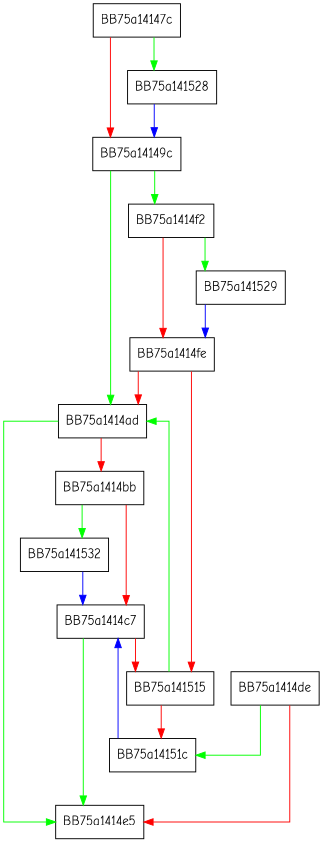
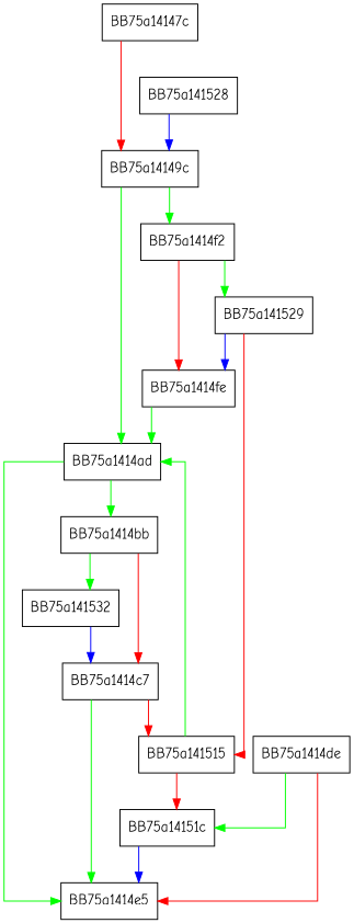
  digraph {
    fontname="Comic Neue"
    splines=ortho
    node [fontname="Comic Neue" shape=box]
    edge [color=green fontname="Comic Neue"]
    BB75a14147c
    BB75a141528
    BB75a14149c
    BB75a1414f2
    BB75a1414ad
    n6 [label=BB75a141529]
    BB75a1414fe
    BB75a1414e5
    BB75a1414bb
    BB75a141515
    BB75a141532
    BB75a1414c7
    BB75a1414de
    BB75a14151c
-   BB75a14147c -> BB75a141528
    BB75a14147c -> BB75a14149c [color=red]
    BB75a141528 -> BB75a14149c [color=blue]
    BB75a14149c -> BB75a1414f2
    BB75a14149c -> BB75a1414ad
    BB75a1414f2 -> n6
    BB75a1414f2 -> BB75a1414fe [color=red]
    BB75a1414ad -> BB75a1414e5
-   BB75a1414ad -> BB75a1414bb [color=red]
+   BB75a1414ad -> BB75a1414bb
    n6 -> BB75a1414fe [color=blue]
-   BB75a1414fe -> BB75a1414ad [color=red]
-   BB75a1414fe -> BB75a141515 [color=red]
+   BB75a1414fe -> BB75a1414ad
+   n6 -> BB75a141515 [color=red]
    BB75a1414bb -> BB75a141532
    BB75a1414bb -> BB75a1414c7 [color=red]
    BB75a141515 -> BB75a1414ad
    BB75a141515 -> BB75a14151c [color=red]
    BB75a141532 -> BB75a1414c7 [color=blue]
    BB75a1414c7 -> BB75a1414e5
    BB75a1414c7 -> BB75a141515 [color=red]
    BB75a1414de -> BB75a1414e5 [color=red]
    BB75a1414de -> BB75a14151c
-   BB75a14151c -> BB75a1414c7 [color=blue]
+   BB75a14151c -> BB75a1414e5 [color=blue]
  }
